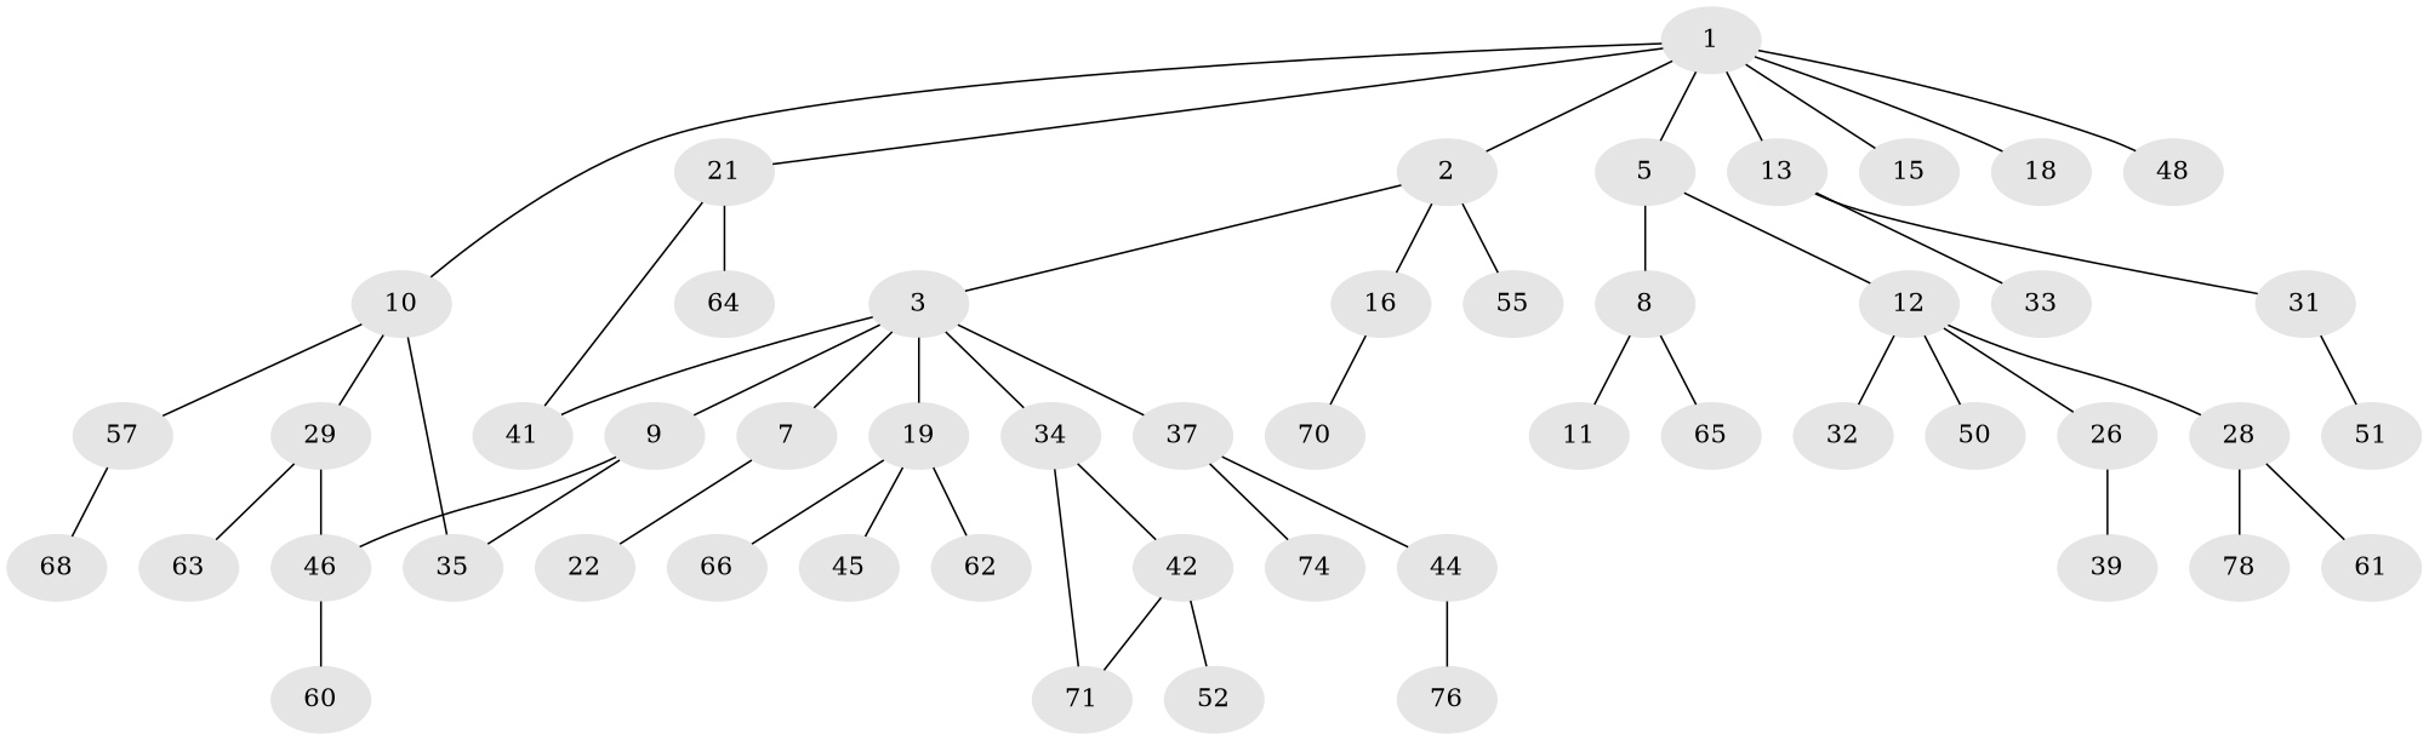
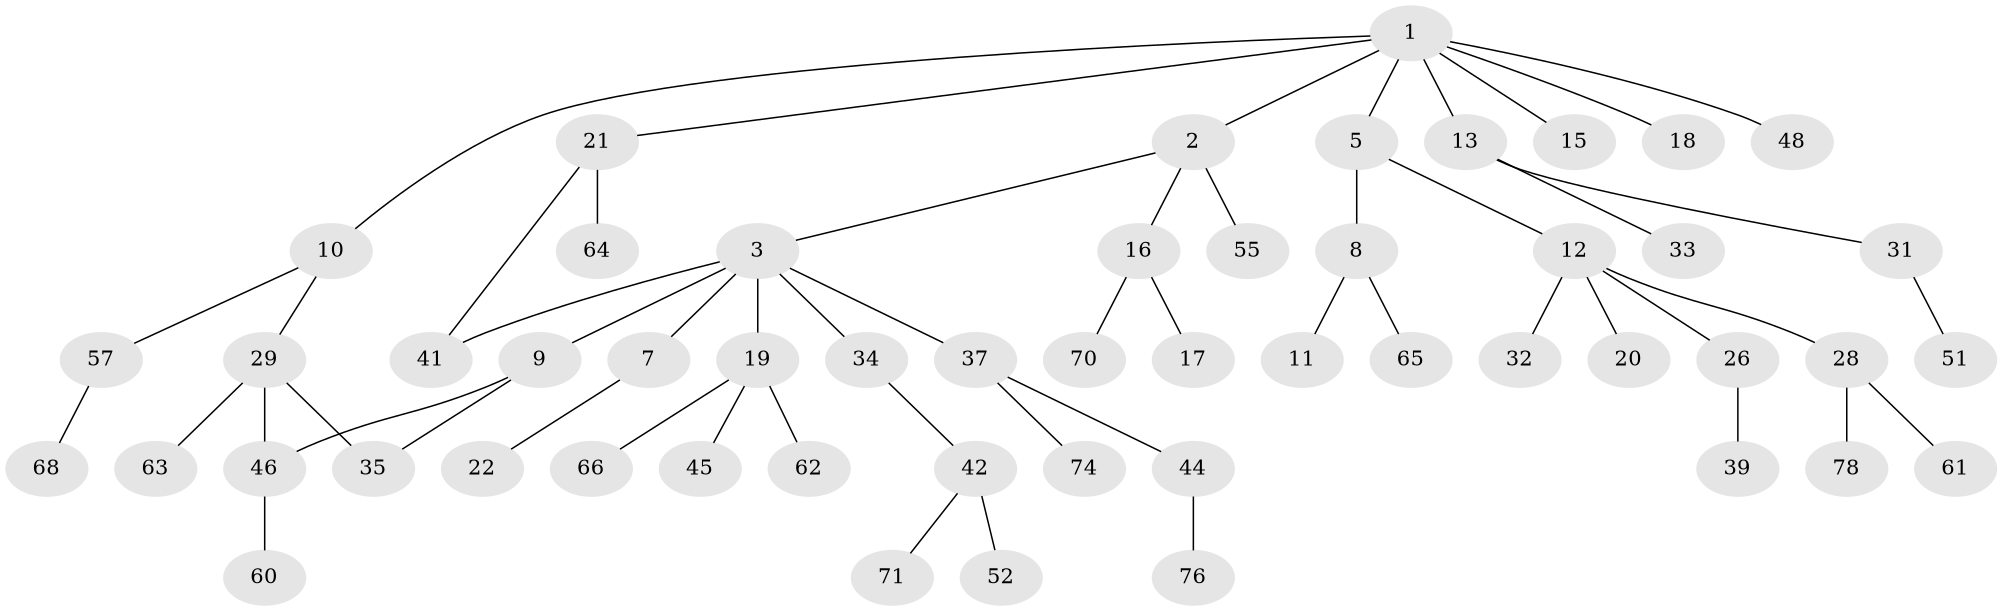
  graph {
    node [color=gray90 style=filled]
    1 [super="+4"]
    2 [super="+53"]
    5 [super="+6"]
    10 [super="+14"]
    13
    15
    18 [super="+56"]
    21 [super="+43"]
    48
    3 [super="+24"]
    16 [super="+23"]
    55
    8 [super="+25"]
    12 [super="+20"]
    35
    29
    57 [super="+58"]
    33
    31
    41
    64 [super="+75"]
    7 [super="+54"]
    9 [super="+30"]
    19 [super="+27"]
    34 [super="+72"]
    37 [super="+38"]
+   17 [super="+59"]
    70
    22
    46 [super="+69"]
    45
    62
    66
    42 [super="+47"]
    71 [super="+77"]
    44 [super="+49"]
    74
    11
    65
    26
    28 [super="+36"]
    32
-   50
+   50 [label=20]
    60
    63
    68 [super="+73"]
    39 [super="+40"]
    61
    78
    51 [super="+67"]
    52
    76
    1 -- 2
    1 -- 5
    1 -- 10
    1 -- 13
    1 -- 15
    1 -- 18
    1 -- 21
    1 -- 48
    2 -- 3
    2 -- 16
    2 -- 55
    5 -- 8
    5 -- 12
-   10 -- 35
+   29 -- 35
    10 -- 29
    10 -- 57
    13 -- 33
    13 -- 31
    21 -- 41
    21 -- 64
    3 -- 41
    3 -- 7
    3 -- 9
    3 -- 19
    3 -- 34
    3 -- 37
+   16 -- 17
    16 -- 70
    8 -- 11
    8 -- 65
    12 -- 26
    12 -- 28
    12 -- 32
    12 -- 50
    29 -- 46
    29 -- 63
    57 -- 68
    31 -- 51
    7 -- 22
    9 -- 35
    9 -- 46
    19 -- 45
    19 -- 62
    19 -- 66
    34 -- 42
-   34 -- 71
    37 -- 44
    37 -- 74
    46 -- 60
    42 -- 71
    42 -- 52
    44 -- 76
    26 -- 39
    28 -- 61
    28 -- 78
  }
